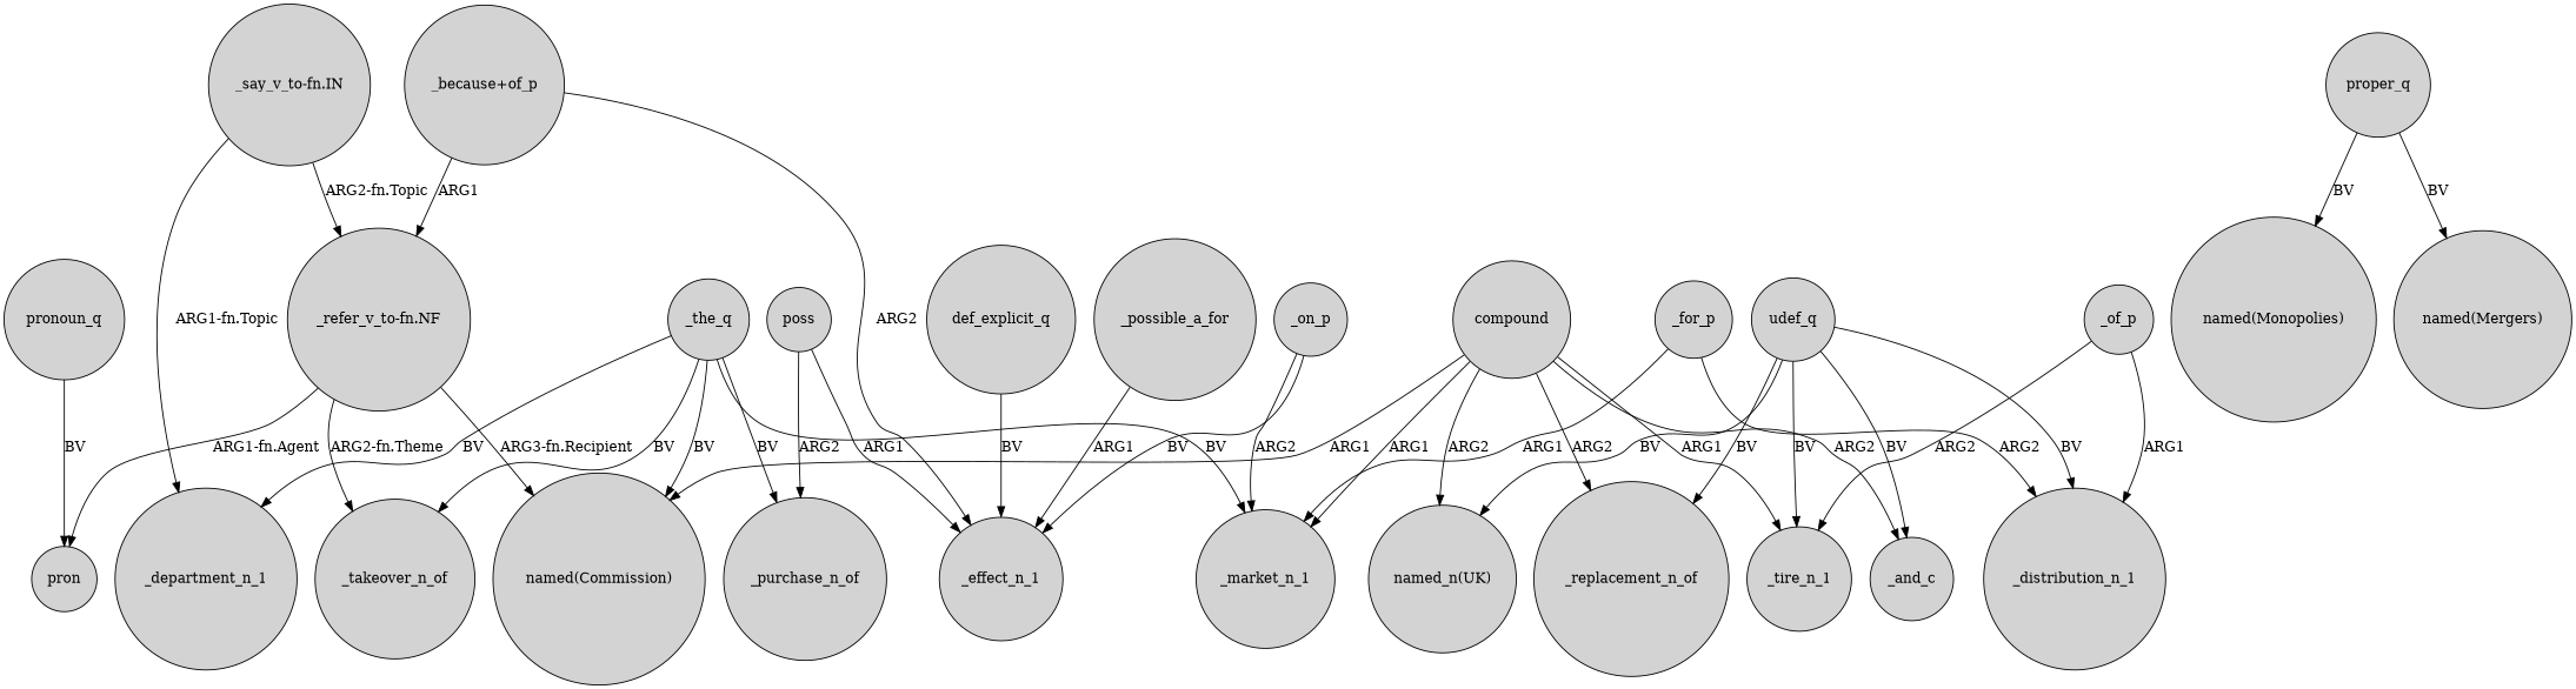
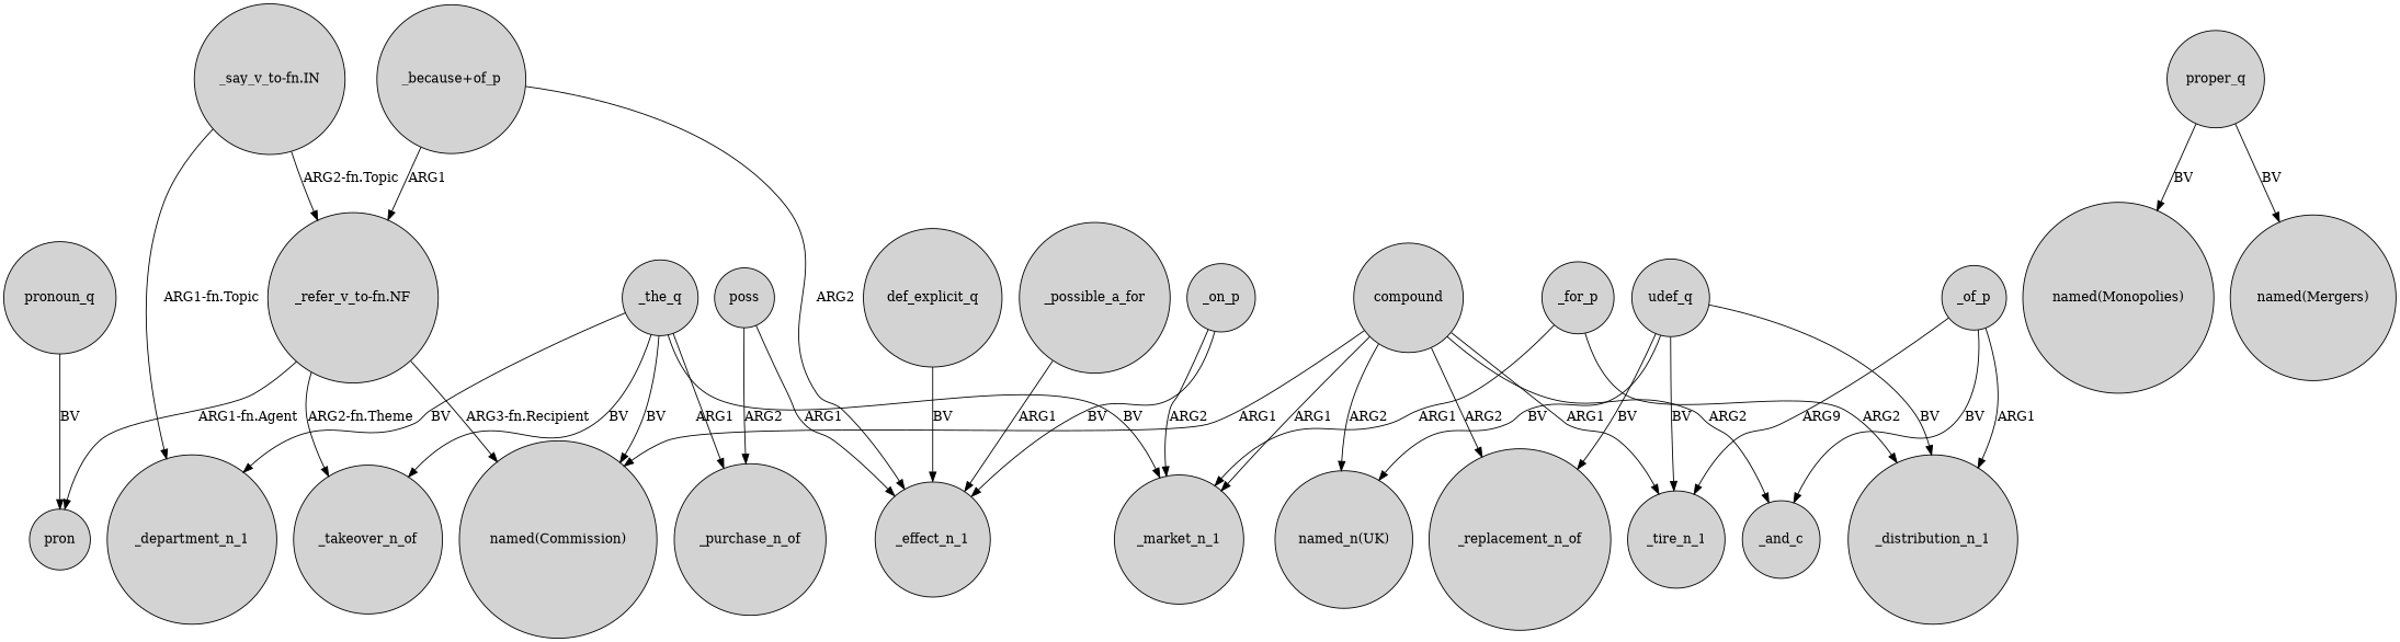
  digraph {
    node [shape=circle style=filled]
    "_say_v_to-fn.IN"
    _department_n_1
    "_refer_v_to-fn.NF"
    "named(Commission)"
    pron
    _takeover_n_of
    udef_q
    "named_n(UK)"
    _tire_n_1
    _distribution_n_1
    _and_c
    _replacement_n_of
    compound
    _market_n_1
    _possible_a_for
    _effect_n_1
    _of_p
    poss
    _purchase_n_of
    _on_p
    _for_p
    "_because+of_p"
    _the_q
    pronoun_q
    def_explicit_q
    proper_q
    "named(Monopolies)"
    "named(Mergers)"
    "_say_v_to-fn.IN" -> _department_n_1 [label="ARG1-fn.Topic"]
    "_say_v_to-fn.IN" -> "_refer_v_to-fn.NF" [label="ARG2-fn.Topic"]
    "_refer_v_to-fn.NF" -> "named(Commission)" [label="ARG3-fn.Recipient"]
    "_refer_v_to-fn.NF" -> pron [label="ARG1-fn.Agent"]
    "_refer_v_to-fn.NF" -> _takeover_n_of [label="ARG2-fn.Theme"]
    udef_q -> "named_n(UK)" [label=BV]
    udef_q -> _tire_n_1 [label=BV]
    udef_q -> _distribution_n_1 [label=BV]
-   udef_q -> _and_c [label=BV]
+   _of_p -> _and_c [label=BV]
    udef_q -> _replacement_n_of [label=BV]
    compound -> "named(Commission)" [label=ARG1]
    compound -> "named_n(UK)" [label=ARG2]
    compound -> _tire_n_1 [label=ARG1]
    compound -> _and_c [label=ARG2]
    compound -> _replacement_n_of [label=ARG2]
    compound -> _market_n_1 [label=ARG1]
    _possible_a_for -> _effect_n_1 [label=ARG1]
-   _of_p -> _tire_n_1 [label=ARG2]
+   _of_p -> _tire_n_1 [label=ARG9]
    _of_p -> _distribution_n_1 [label=ARG1]
    poss -> _effect_n_1 [label=ARG1]
    poss -> _purchase_n_of [label=ARG2]
    _on_p -> _market_n_1 [label=ARG2]
    _on_p -> _effect_n_1 [label=BV]
    _for_p -> _distribution_n_1 [label=ARG2]
    _for_p -> _market_n_1 [label=ARG1]
    "_because+of_p" -> "_refer_v_to-fn.NF" [label=ARG1]
    "_because+of_p" -> _effect_n_1 [label=ARG2]
    _the_q -> _department_n_1 [label=BV]
    _the_q -> "named(Commission)" [label=BV]
    _the_q -> _takeover_n_of [label=BV]
    _the_q -> _market_n_1 [label=BV]
-   _the_q -> _purchase_n_of [label=BV]
+   _the_q -> _purchase_n_of [label=ARG1]
    pronoun_q -> pron [label=BV]
    def_explicit_q -> _effect_n_1 [label=BV]
    proper_q -> "named(Monopolies)" [label=BV]
    proper_q -> "named(Mergers)" [label=BV]
  }
